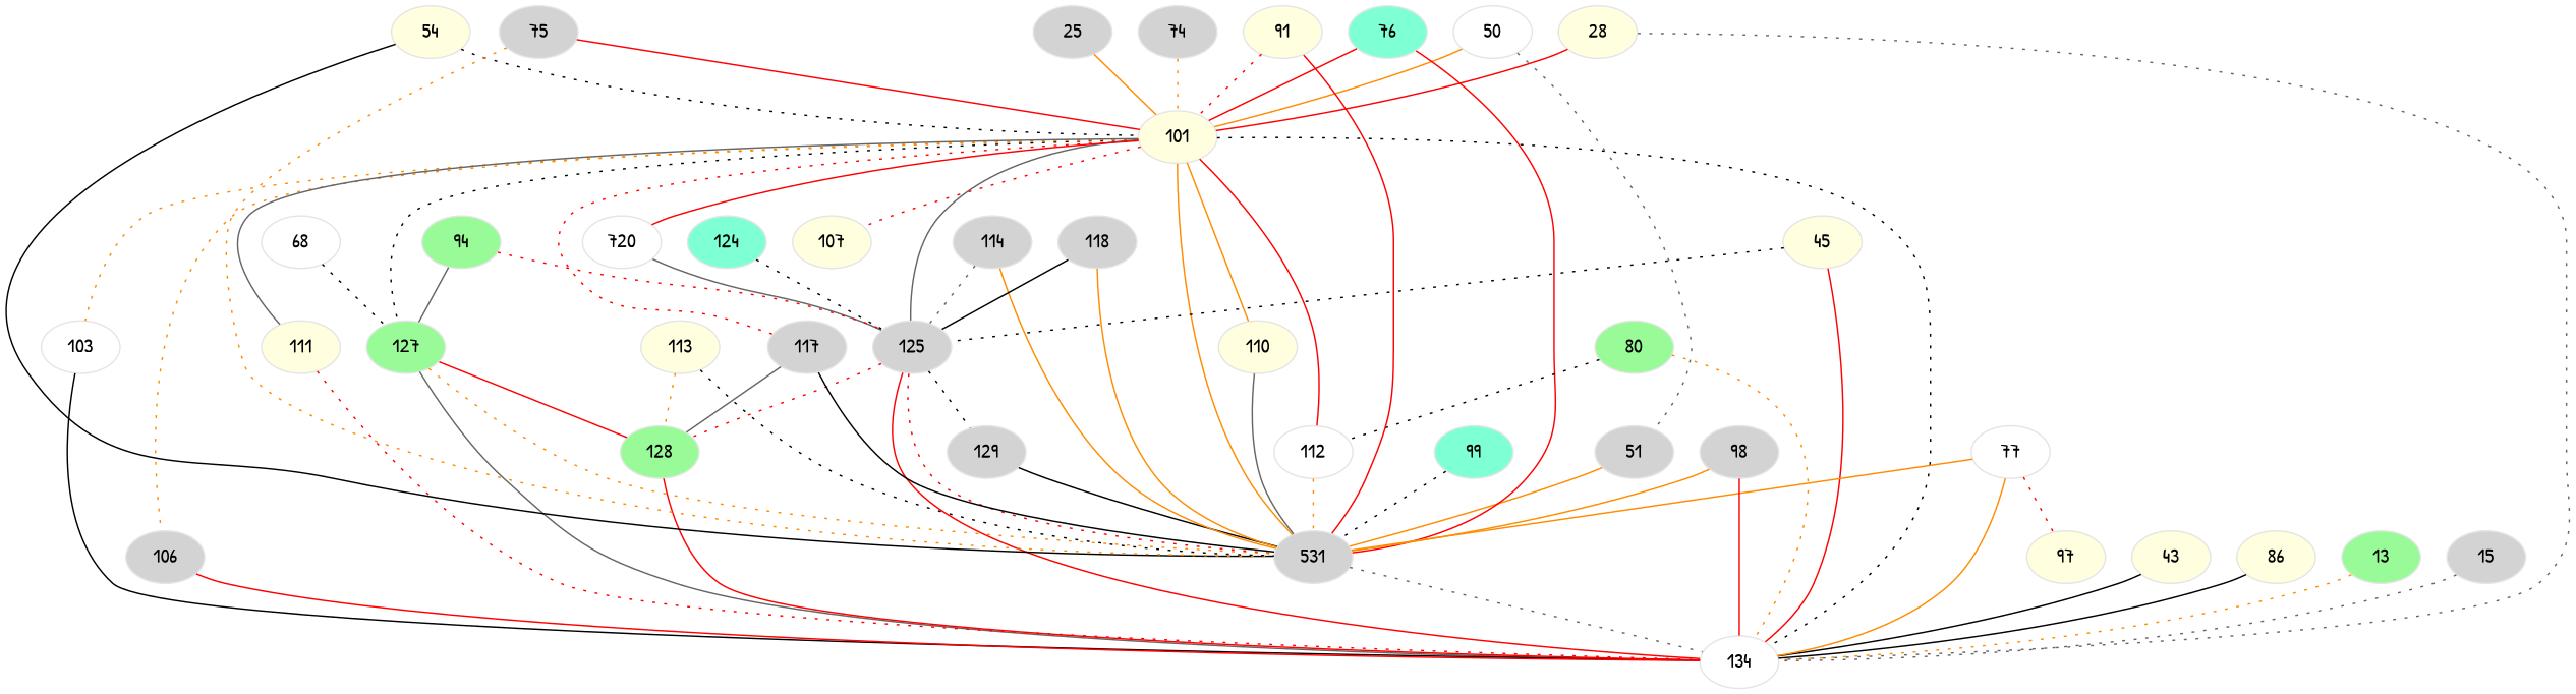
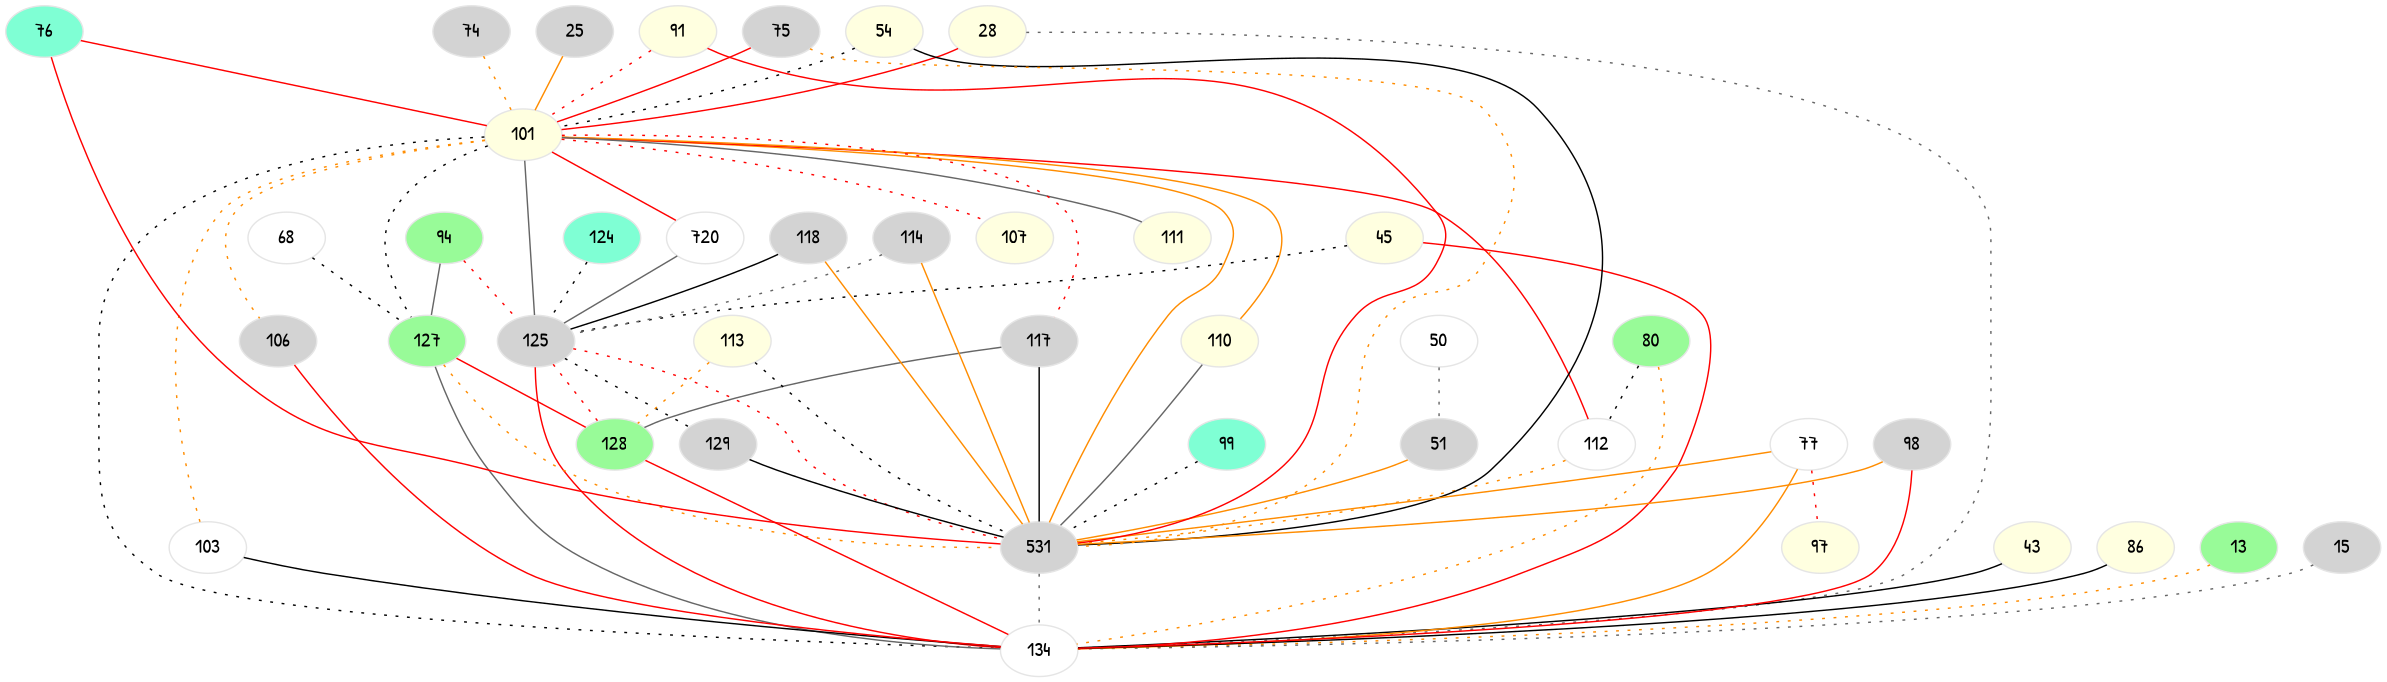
  graph {
    fontname="Patrick Hand"
    node [color=gray90 fillcolor=lightgrey fontname="Patrick Hand" style=filled]
    edge [color=red fontname="Patrick Hand" style=solid]
    134 [fillcolor=white super="+121+123+132+10+133"]
    13 [fillcolor=palegreen]
    15
    101 [fillcolor=lightyellow super="+73+90+89+56"]
    125 [super="+116+82+119"]
    n6 [label=531 super="+130+72+108+126"]
    127 [fillcolor=palegreen super="+100+61+78+87"]
    112 [fillcolor=white super="+49+63+84+105"]
    103 [fillcolor=white]
    106
    107 [fillcolor=lightyellow]
    110 [fillcolor=lightyellow]
    111 [fillcolor=lightyellow super="+60"]
    117 [super="+104+32"]
    n15 [fillcolor=white label=720 super="+44+48"]
    25
    28 [fillcolor=lightyellow super="+12"]
    43 [fillcolor=lightyellow]
    128 [fillcolor=palegreen super="+18+95+122+55"]
    129 [super="+66"]
    45 [fillcolor=lightyellow]
    50 [fillcolor=white super="+39+30"]
    51 [super="+31"]
    54 [fillcolor=lightyellow]
    68 [fillcolor=white]
    74
    75
    76 [fillcolor=aquamarine super="+46"]
    77 [fillcolor=white super="+52"]
    97 [fillcolor=lightyellow]
    80 [fillcolor=palegreen]
    86 [fillcolor=lightyellow super="+27"]
    91 [fillcolor=lightyellow]
    94 [fillcolor=palegreen]
    98 [super="+71+92"]
    99 [fillcolor=aquamarine]
    113 [fillcolor=lightyellow]
    114
    118
    124 [fillcolor=aquamarine]
    13 -- 134 [color=darkorange style=dotted weight=2]
    15 -- 134 [color=gray40 style=dotted]
    101 -- 134 [color=black style=dotted weight=17]
    101 -- 125 [color=gray40 weight=18]
    101 -- n6 [color=darkorange weight=9]
    101 -- 127 [color=black style=dotted weight=6]
    101 -- 112 [weight=3]
    101 -- 103 [color=darkorange style=dotted]
    101 -- 106 [color=darkorange style=dotted]
    101 -- 107 [style=dotted]
    101 -- 110 [color=darkorange]
    101 -- 111 [color=gray40]
    101 -- 117 [style=dotted]
    101 -- n15 [weight=4]
    125 -- 134 [weight=8]
    125 -- n6 [style=dotted weight=5]
    125 -- 128 [style=dotted weight=4]
    125 -- 129 [color=black style=dotted weight=2]
    n6 -- 134 [color=gray40 style=dotted weight=16]
    127 -- 134 [color=gray40 weight=2]
    127 -- n6 [color=darkorange style=dotted weight=3]
    127 -- 128 [weight=3]
    112 -- n6 [color=darkorange style=dotted weight=5]
    103 -- 134 [color=black]
    106 -- 134
    110 -- n6 [color=gray40]
-   111 -- 134 [style=dotted]
    117 -- n6 [color=black weight=4]
    117 -- 128 [color=gray40]
    n15 -- 125 [color=gray40]
    25 -- 101 [color=darkorange]
    28 -- 134 [color=gray40 style=dotted]
    28 -- 101 [weight=2]
    43 -- 134 [color=black]
    128 -- 134
    129 -- n6 [color=black]
    45 -- 134
    45 -- 125 [color=black style=dotted]
-   50 -- 101 [color=darkorange weight=3]
    50 -- 51 [color=gray40 style=dotted]
    51 -- n6 [color=darkorange weight=3]
    54 -- 101 [color=black style=dotted]
    54 -- n6 [color=black]
    68 -- 127 [color=black style=dotted weight=2]
    74 -- 101 [color=darkorange style=dotted weight=2]
    75 -- 101
    75 -- n6 [color=darkorange style=dotted]
    76 -- 101
    76 -- n6 [weight=3]
    77 -- 134 [color=darkorange weight=4]
    77 -- n6 [color=darkorange weight=3]
    77 -- 97 [style=dotted weight=2]
    80 -- 134 [color=darkorange style=dotted]
    80 -- 112 [color=black style=dotted]
    86 -- 134 [color=black weight=3]
    91 -- 101 [style=dotted]
    91 -- n6
    94 -- 125 [style=dotted]
    94 -- 127 [color=gray40]
    98 -- 134 [weight=7]
    98 -- n6 [color=darkorange]
    99 -- n6 [color=black style=dotted weight=2]
    113 -- n6 [color=black style=dotted]
    113 -- 128 [color=darkorange style=dotted]
    114 -- 125 [color=gray40 style=dotted]
    114 -- n6 [color=darkorange]
    118 -- 125 [color=black]
    118 -- n6 [color=darkorange]
    124 -- 125 [color=black style=dotted weight=2]
  }
